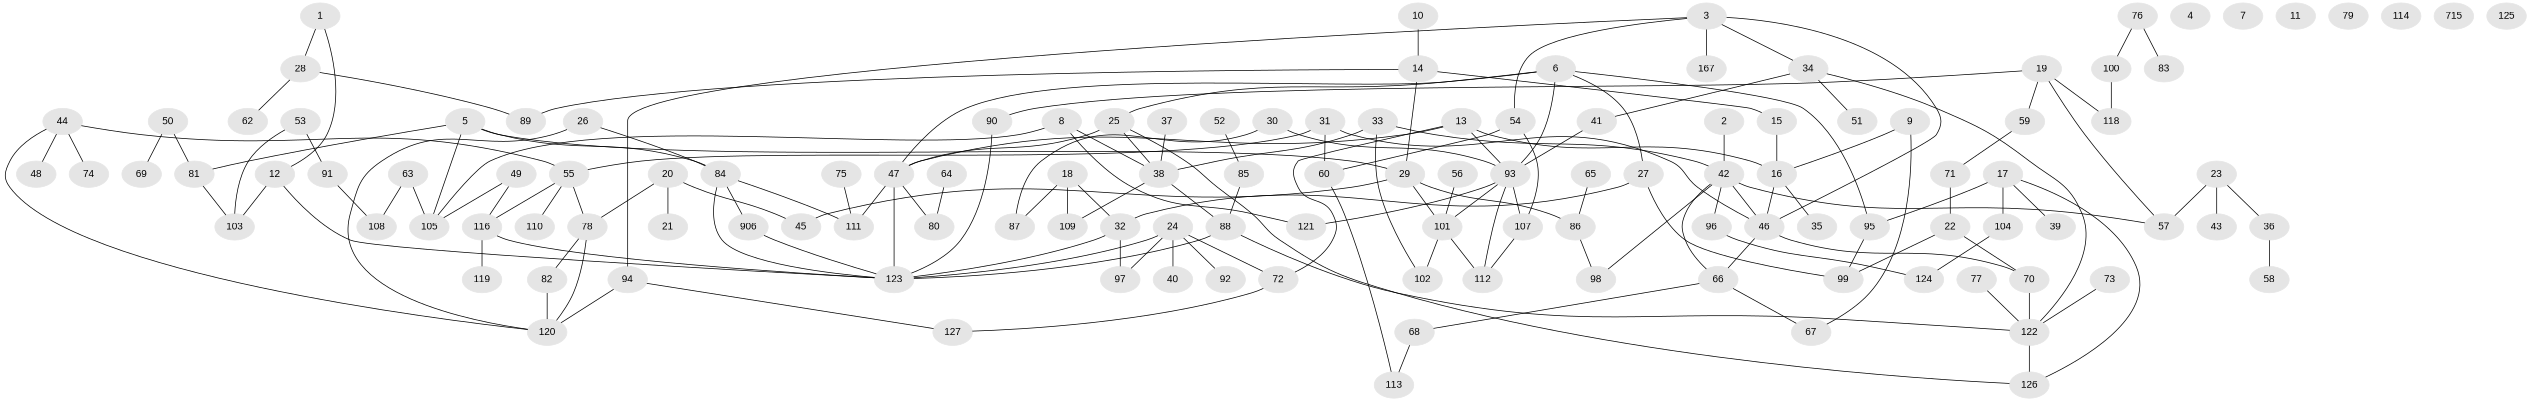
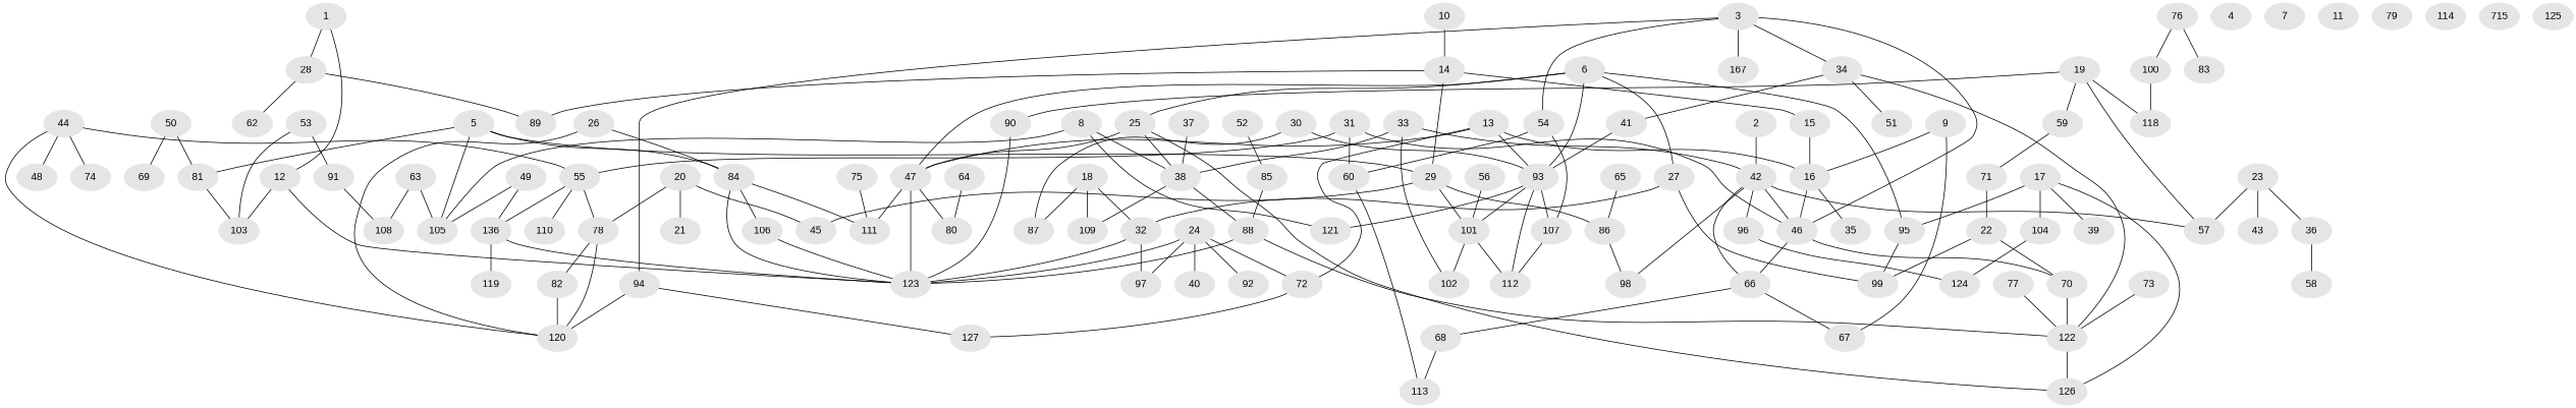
  graph {
    fontname="Liberation Sans"
    node [color=gray90 fontname="Liberation Sans" style=filled]
    edge [fontname="Liberation Sans"]
    1
    12
    28
    103
    123
    89
    62
    2
    42
    46
    57
    66
    96
    98
    3
    34
    54
    94
    n19 [label=167]
    41
    51
    122
    70
    60
    107
    120
    127
    4
    5
    29
    81
    84
    105
    45
    86
    101
    111
-   106 [label=906]
+   106
    6
    25
    27
    47
    93
    95
    38
    126
    32
    99
    80
    121
    112
    7
    8
    109
    88
    9
    16
    67
    35
    10
    14
    15
    11
    13
    72
    17
    39
    104
    124
    18
    87
    97
    19
    59
    90
    118
    71
    20
    21
    78
    82
    22
    23
    36
    43
    58
    24
    40
    92
    26
    102
    30
    31
    55
-   116
+   116 [label=136]
    110
    113
    33
    37
    68
    44
    48
    74
    49
    119
    50
    69
    52
    85
    53
    91
    108
    56
    63
    64
    65
    73
    75
    76
    83
    100
    77
    79
    114
    n125 [label=715]
    125
    1 -- 12
    1 -- 28
    12 -- 103
    12 -- 123
    28 -- 89
    28 -- 62
    2 -- 42
    42 -- 46
    42 -- 57
    42 -- 66
    42 -- 96
    42 -- 98
    46 -- 66
    46 -- 70
    66 -- 67
    66 -- 68
    96 -- 124
    3 -- 46
    3 -- 34
    3 -- 54
    3 -- 94
    3 -- n19
    34 -- 41
    34 -- 51
    34 -- 122
    54 -- 60
    54 -- 107
    94 -- 120
    94 -- 127
    41 -- 93
    122 -- 126
    70 -- 122
    60 -- 113
    107 -- 112
    5 -- 29
    5 -- 81
    5 -- 84
    5 -- 105
    29 -- 45
    29 -- 86
    29 -- 101
    81 -- 103
    84 -- 123
    84 -- 111
    84 -- 106
    86 -- 98
    101 -- 112
    101 -- 102
    106 -- 123
    6 -- 25
    6 -- 27
    6 -- 47
    6 -- 93
    6 -- 95
    25 -- 47
    25 -- 38
    25 -- 126
    27 -- 32
    27 -- 99
    47 -- 123
    47 -- 111
    47 -- 80
    93 -- 107
    93 -- 101
    93 -- 121
    93 -- 112
    95 -- 99
    38 -- 109
    38 -- 88
    32 -- 123
    32 -- 97
    8 -- 105
    8 -- 38
    8 -- 121
    88 -- 123
    88 -- 122
    9 -- 16
    9 -- 67
    16 -- 46
    16 -- 35
    10 -- 14
    14 -- 89
    14 -- 29
    14 -- 15
    15 -- 16
    13 -- 47
    13 -- 93
    13 -- 16
    13 -- 72
    72 -- 127
    17 -- 95
    17 -- 126
    17 -- 39
    17 -- 104
    104 -- 124
    18 -- 32
    18 -- 109
    18 -- 87
    19 -- 57
    19 -- 59
    19 -- 90
    19 -- 118
    59 -- 71
    90 -- 123
    71 -- 22
    20 -- 45
    20 -- 21
    20 -- 78
    78 -- 120
    78 -- 82
    82 -- 120
    22 -- 70
    22 -- 99
    23 -- 57
    23 -- 36
    23 -- 43
    36 -- 58
    24 -- 123
    24 -- 72
    24 -- 97
    24 -- 40
    24 -- 92
    26 -- 120
    26 -- 84
    30 -- 93
    30 -- 87
    31 -- 46
    31 -- 60
    31 -- 55
    55 -- 78
    55 -- 116
    55 -- 110
    116 -- 123
    116 -- 119
    33 -- 42
    33 -- 38
    33 -- 102
    37 -- 38
    68 -- 113
    44 -- 120
    44 -- 55
    44 -- 48
    44 -- 74
    49 -- 105
    49 -- 116
    50 -- 81
    50 -- 69
    52 -- 85
    85 -- 88
    53 -- 103
    53 -- 91
    91 -- 108
    56 -- 101
    63 -- 105
    63 -- 108
    64 -- 80
    65 -- 86
    73 -- 122
    75 -- 111
    76 -- 83
    76 -- 100
    100 -- 118
    77 -- 122
  }
